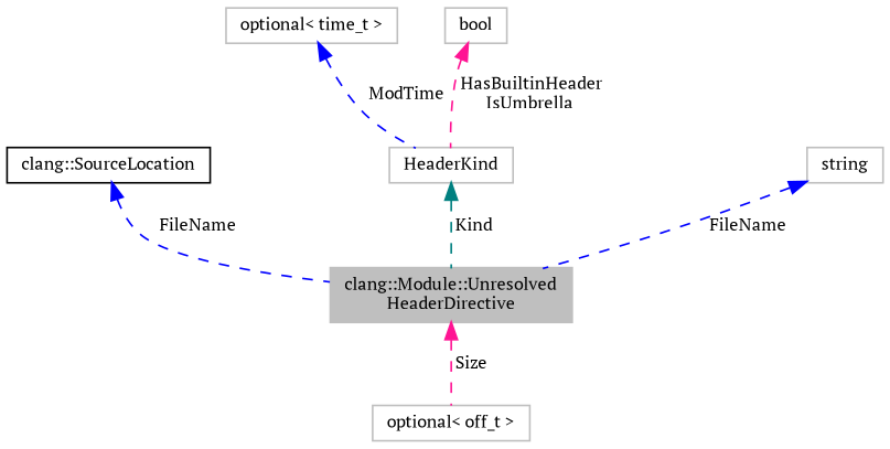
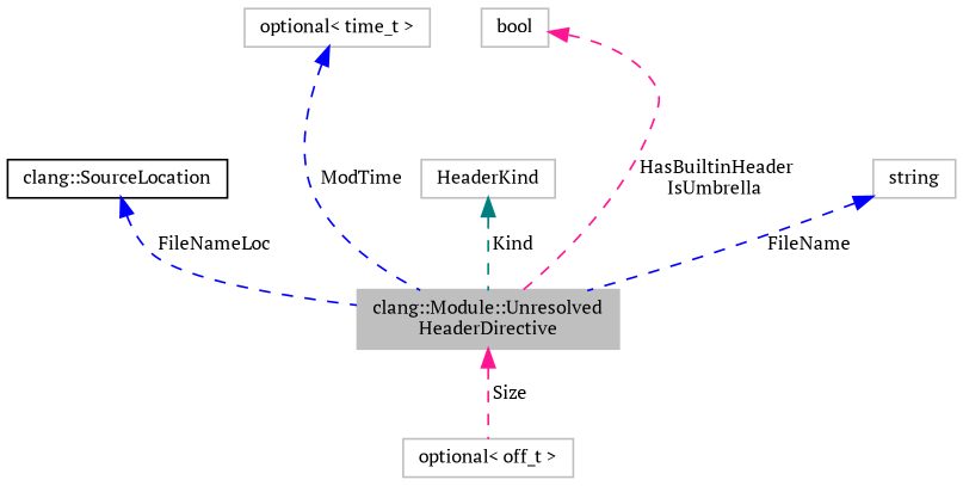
  digraph {
    fontname="PT Serif"
    node [color=grey75 fontname="PT Serif" fontsize=10 shape=record]
    edge [color=blue dir=back fontname="PT Serif" fontsize=10 labelfontname=Helvetica labelfontsize=10 style=dashed]
    n1 [fillcolor=grey75 fontcolor=black height=0.2 label="clang::Module::Unresolved\lHeaderDirective" style=filled width=0.4]
    n2 [height=0.2 label="optional\< off_t \>" width=0.4]
    n3 [color=black height=0.2 label="clang::SourceLocation" width=0.4]
    n4 [height=0.2 label="optional\< time_t \>" width=0.4]
    n5 [height=0.2 label=HeaderKind width=0.4]
    n6 [height=0.2 label=bool width=0.4]
    n7 [height=0.2 label=string width=0.4]
    n1 -> n2 [color=deeppink label=" Size"]
-   n3 -> n1 [label=" FileName"]
-   n4 -> n5 [label=" ModTime"]
+   n3 -> n1 [label=" FileNameLoc"]
+   n4 -> n1 [label=" ModTime"]
    n5 -> n1 [color=teal label=" Kind"]
-   n6 -> n5 [color=deeppink label=" HasBuiltinHeader\nIsUmbrella"]
+   n6 -> n1 [color=deeppink label=" HasBuiltinHeader\nIsUmbrella"]
    n7 -> n1 [label=" FileName"]
  }
